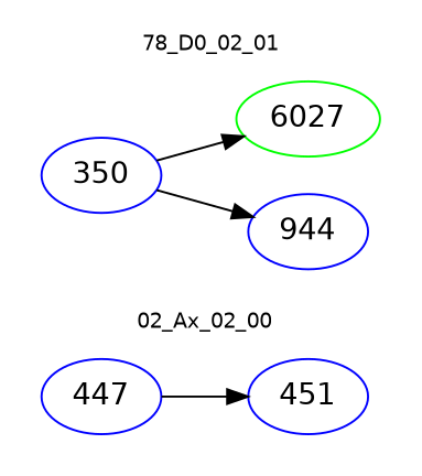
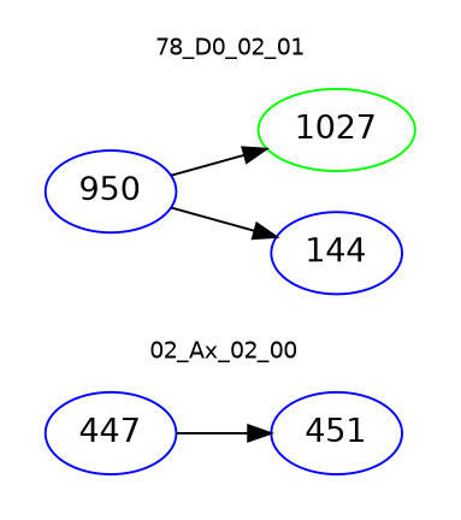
  digraph {
    fontname="DejaVu Sans"
    rankdir=LR
    node [color=blue fontname="DejaVu Sans"]
    edge [color=black fontname="DejaVu Sans"]
    n1 [label=447]
    n2 [label=451]
-   n3 [label=350]
-   n4 [label=944]
-   n5 [color=green label=6027]
+   n3 [label=950]
+   n4 [label=144]
+   n5 [color=green label=1027]
    subgraph cluster_1 {
      color=white
      fontsize=10
      label="02_Ax_02_00"
      n1
      n2
    }
    subgraph cluster_2 {
      color=white
      fontsize=10
      label="78_D0_02_01"
      n3
      n4
      n5
    }
    n1 -> n2
    n3 -> n4
    n3 -> n5
  }
